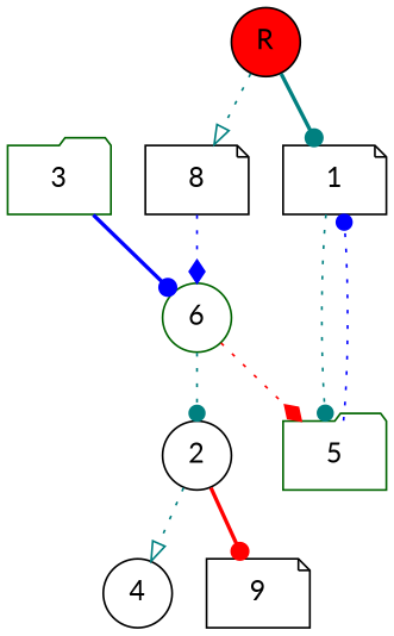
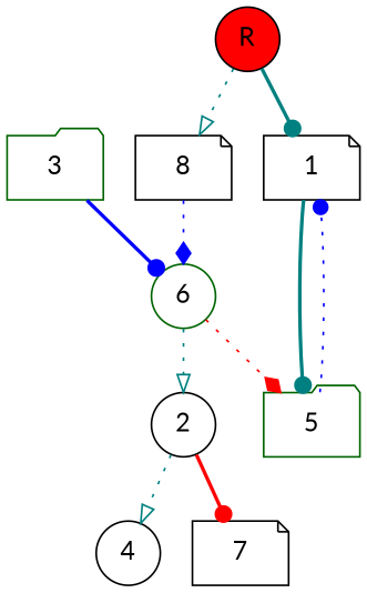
  digraph {
    fontname=Lato
    node [color=black fontname=Lato shape=circle]
    edge [arrowhead=dot color=teal fontname=Lato style=dotted]
    1 [shape=note]
    5 [color=darkgreen shape=folder]
    2
    4
-   9 [shape=note]
+   9 [shape=note label=7]
    3 [color=darkgreen shape=folder]
    6 [color=darkgreen]
    8 [shape=note]
    R [fillcolor="#ff0000" style=filled]
-   1 -> 5
+   1 -> 5 [style=bold]
    5 -> 1 [color=blue]
    2 -> 4 [arrowhead=onormal]
    2 -> 9 [color=red style=bold]
    3 -> 6 [color=blue style=bold]
    6 -> 5 [arrowhead=diamond color=red]
-   6 -> 2
+   6 -> 2 [arrowhead=onormal]
    8 -> 6 [arrowhead=diamond color=blue]
    R -> 1 [style=bold]
    R -> 8 [arrowhead=onormal]
  }
